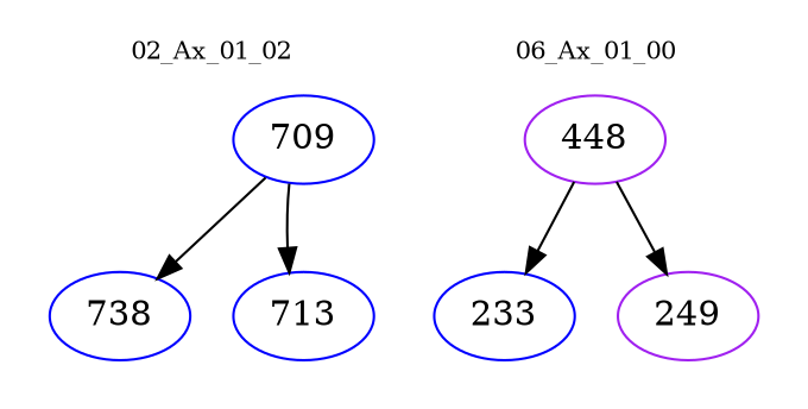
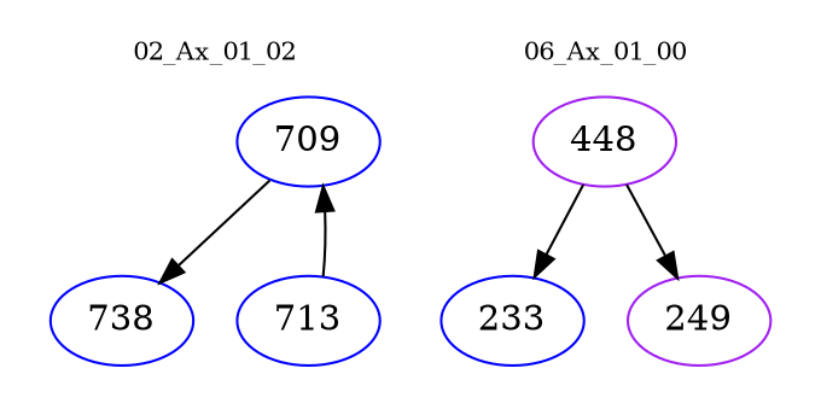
  digraph {
    node [color=blue]
    edge [color=black]
    n1 [label=709]
    n2 [label=738]
    n3 [label=713]
    n4 [color=purple label=448]
    n5 [label=233]
    n6 [color=purple label=249]
    subgraph cluster_1 {
      color=white
      fontsize=10
      label="02_Ax_01_02"
      n1
      n2
      n3
    }
    subgraph cluster_2 {
      color=white
      fontsize=10
      label="06_Ax_01_00"
      n4
      n5
      n6
    }
    n1 -> n2
-   n1 -> n3
+   n3 -> n1
    n4 -> n5
    n4 -> n6
  }
